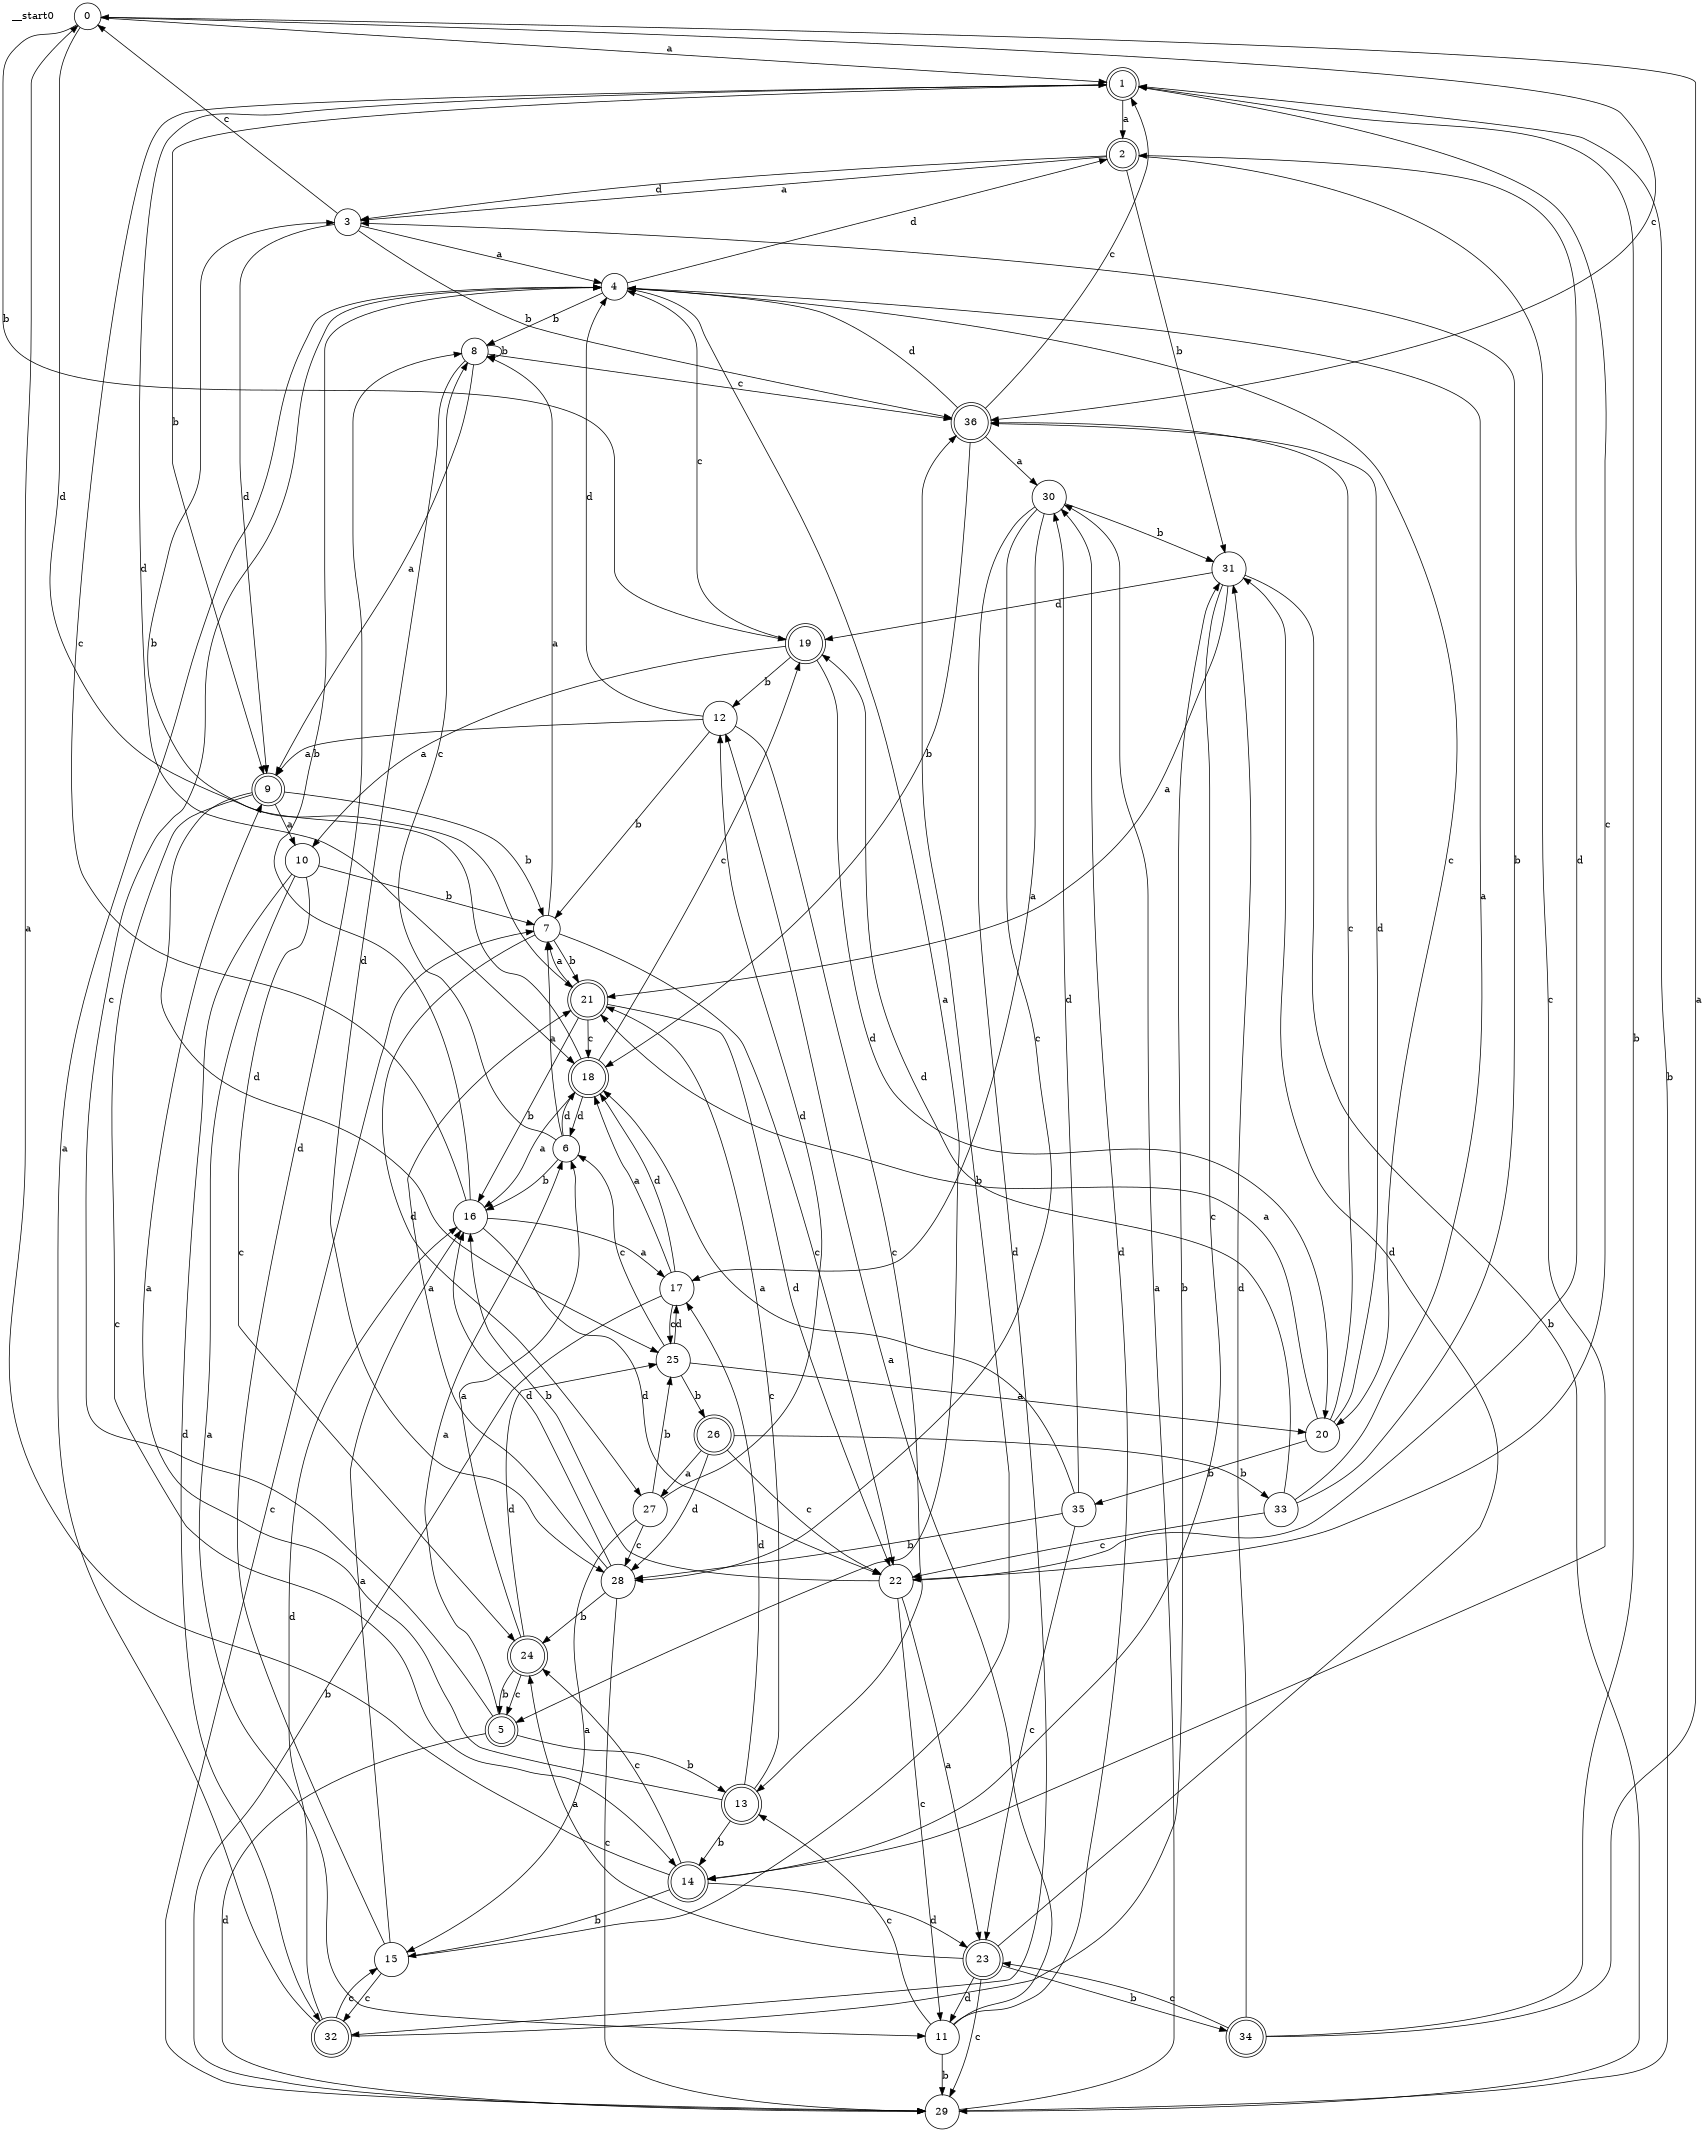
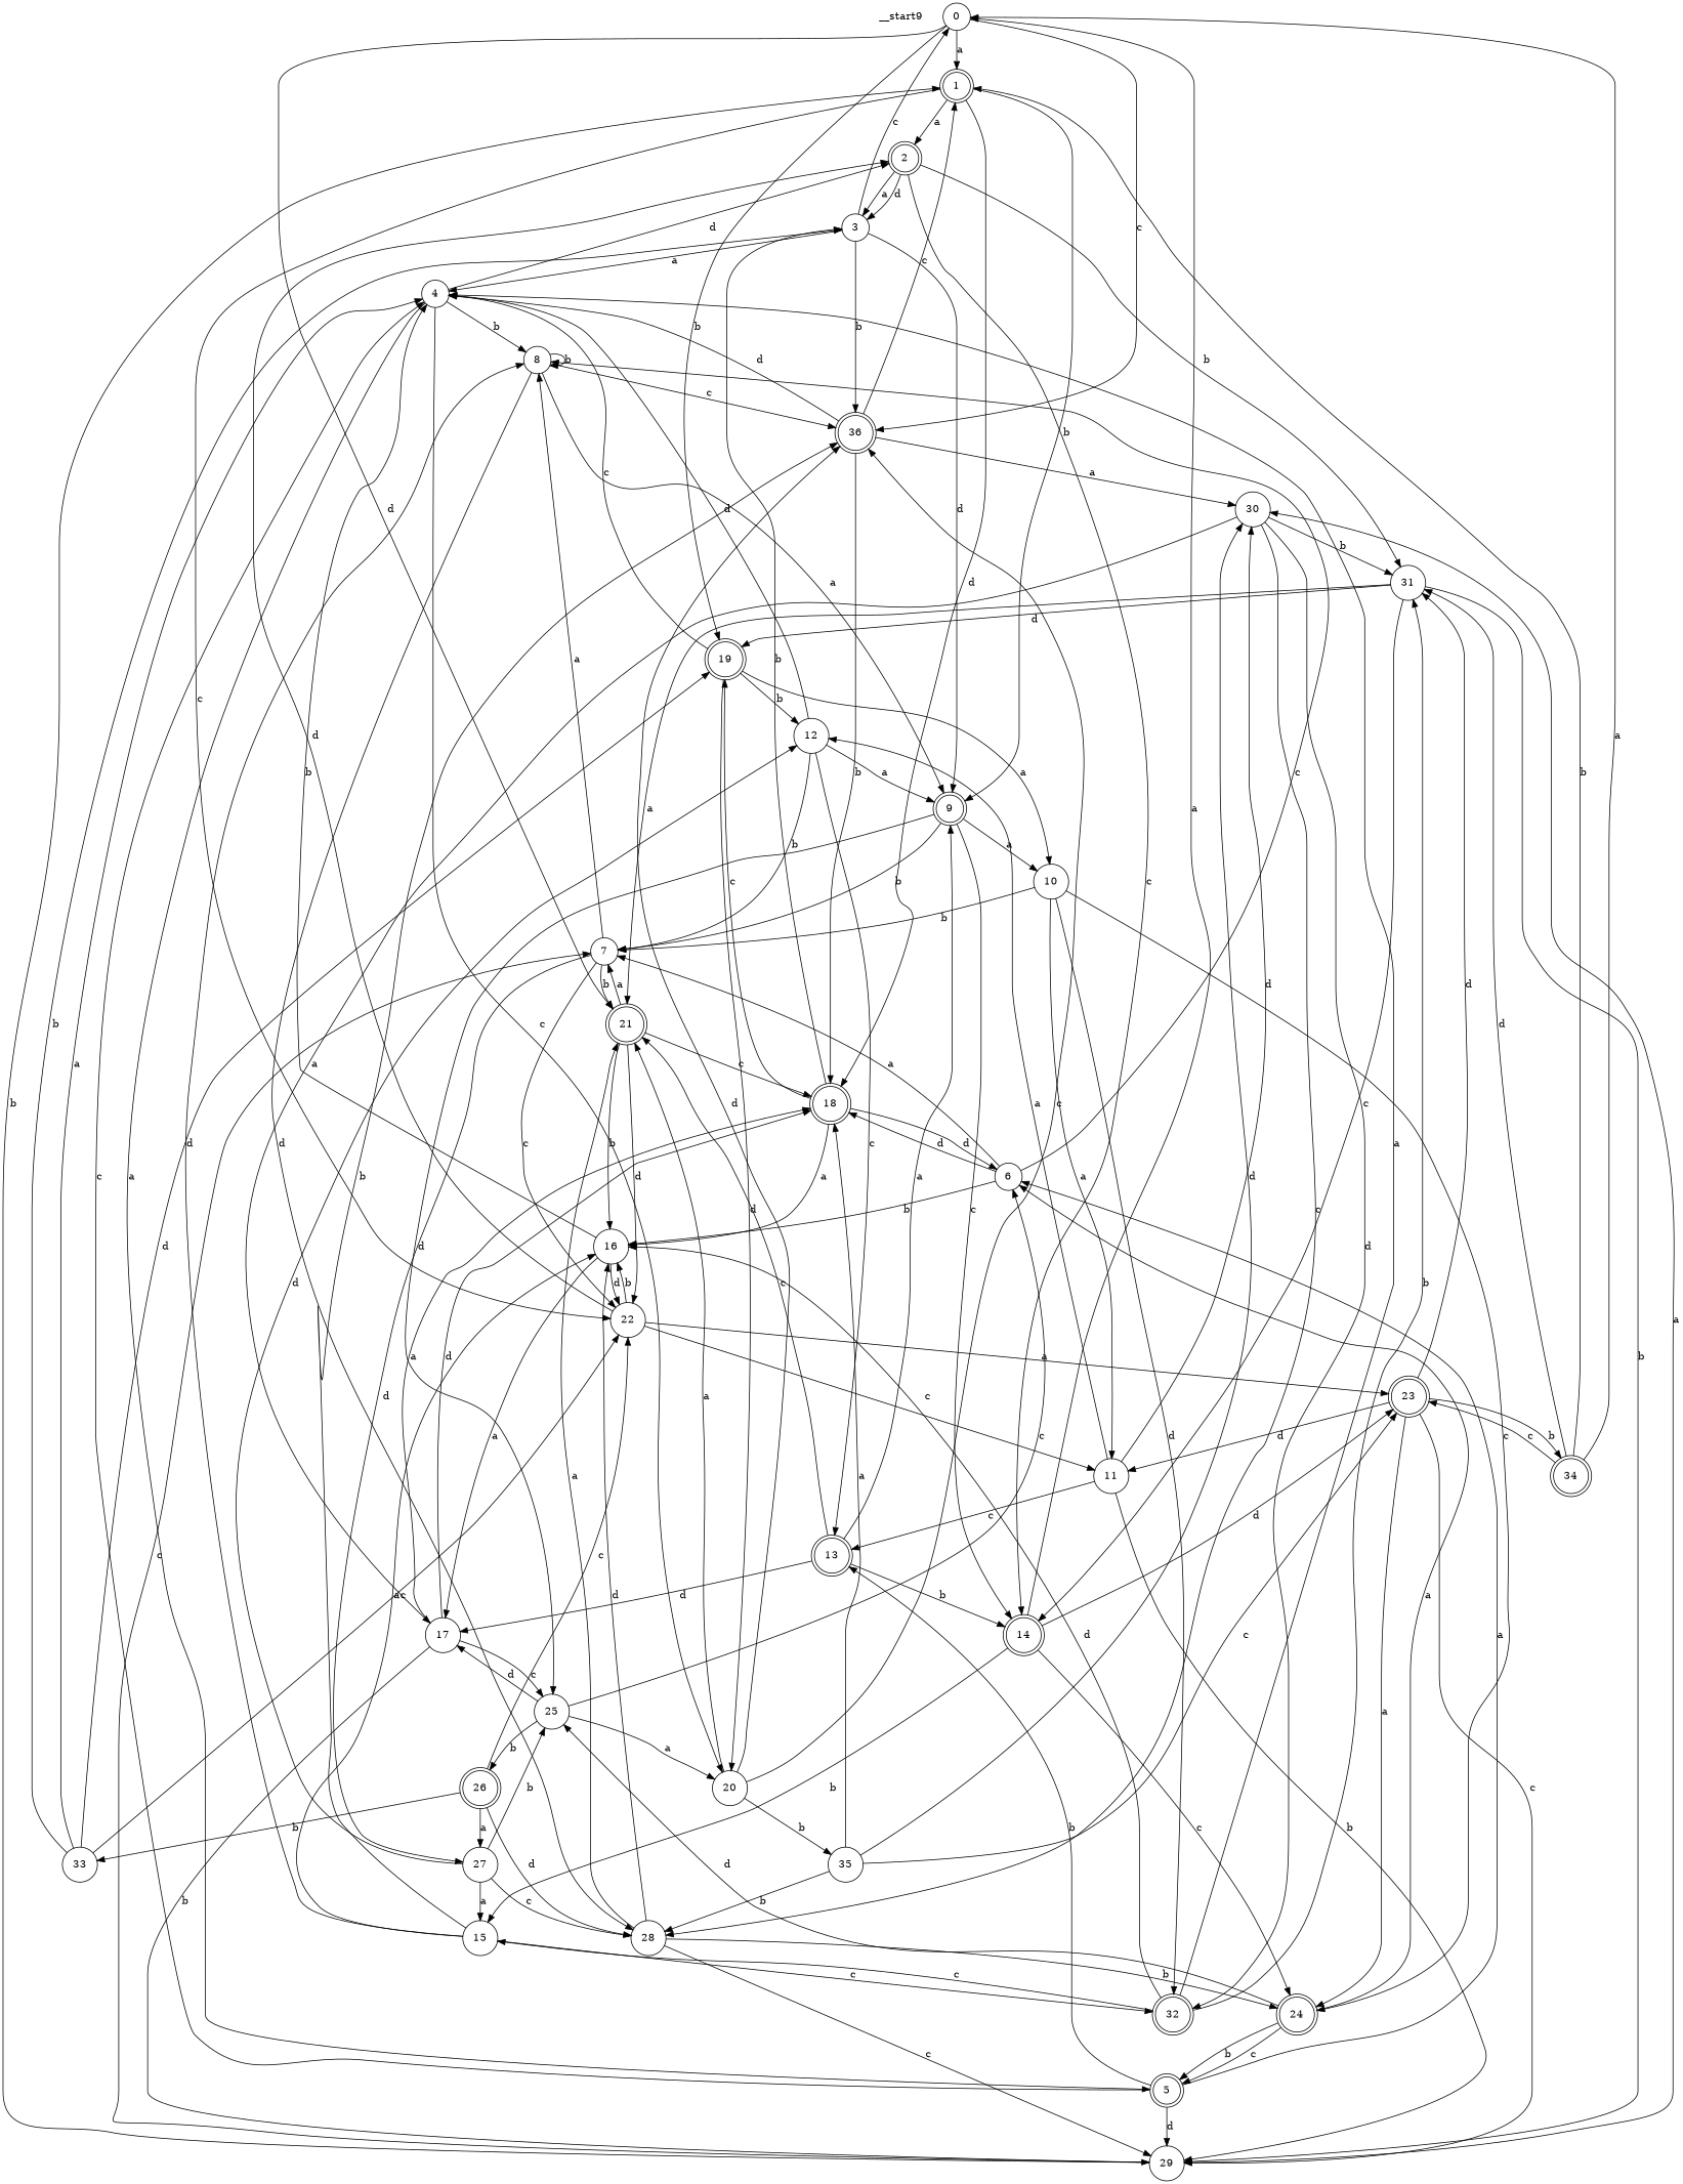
  digraph {
    rankdir=TB
    node [shape=circle color=black fillcolor=white style=filled]
-   __start0 [shape=none color="" fillcolor="" style=""]
+   __start0 [shape=none label=__start9 color="" fillcolor="" style=""]
    n2 [label=0]
    n3 [label=1 shape=doublecircle style="rounded,filled"]
    n4 [label=19 shape=doublecircle style="rounded,filled"]
    n5 [label=21 shape=doublecircle style="rounded,filled"]
    n6 [label=36 shape=doublecircle style="rounded,filled"]
    n7 [label=2 shape=doublecircle style="rounded,filled"]
    n8 [label=9 shape=doublecircle style="rounded,filled"]
    n9 [label=18 shape=doublecircle style="rounded,filled"]
    n10 [label=22]
    n11 [label=4]
    n12 [label=20]
    n13 [label=10]
    n14 [label=12]
    n15 [label=7]
    n16 [label=16]
    n17 [label=30]
    n18 [label=3]
    n19 [label=14 shape=doublecircle style="rounded,filled"]
    n20 [label=31]
    n21 [label=25]
    n22 [label=6]
    n23 [label=11]
    n24 [label=23 shape=doublecircle style="rounded,filled"]
    n25 [label=24 shape=doublecircle style="rounded,filled"]
    n26 [label=15]
    n27 [label=29]
    n28 [label=5 shape=doublecircle style="rounded,filled"]
    n29 [label=8]
    n30 [label=13 shape=doublecircle style="rounded,filled"]
    n31 [label=28]
    n32 [label=35]
    n33 [label=17]
    n34 [label=27]
    n35 [label=32 shape=doublecircle style="rounded,filled"]
    n36 [label=26 shape=doublecircle style="rounded,filled"]
    n37 [label=34 shape=doublecircle style="rounded,filled"]
    n38 [label=33]
    n2 -> n3 [label=a]
    n2 -> n4 [label=b]
    n2 -> n5 [label=d]
    n2 -> n6 [label=c]
    n3 -> n7 [label=a]
    n3 -> n8 [label=b]
    n3 -> n9 [label=d]
    n3 -> n10 [label=c]
    n4 -> n11 [label=c]
    n4 -> n12 [label=d]
    n4 -> n13 [label=a]
    n4 -> n14 [label=b]
    n5 -> n9 [label=c]
    n5 -> n10 [label=d]
    n5 -> n15 [label=a]
    n5 -> n16 [label=b]
    n6 -> n3 [label=c]
    n6 -> n9 [label=b]
    n6 -> n11 [label=d]
    n6 -> n17 [label=a]
    n7 -> n18 [label=a]
    n7 -> n18 [label=d]
    n7 -> n19 [label=c]
    n7 -> n20 [label=b]
    n8 -> n13 [label=a]
    n8 -> n15 [label=b]
    n8 -> n19 [label=c]
    n8 -> n21 [label=d]
    n9 -> n4 [label=c]
    n9 -> n16 [label=a]
    n9 -> n18 [label=b]
    n9 -> n22 [label=d]
    n10 -> n7 [label=d]
    n10 -> n16 [label=b]
    n10 -> n23 [label=c]
    n10 -> n24 [label=a]
    n11 -> n7 [label=d]
    n11 -> n12 [label=c]
    n11 -> n28 [label=a]
    n11 -> n29 [label=b]
    n12 -> n5 [label=a]
    n12 -> n6 [label=c]
    n12 -> n6 [label=d]
    n12 -> n32 [label=b]
    n13 -> n15 [label=b]
    n13 -> n23 [label=a]
    n13 -> n25 [label=c]
    n13 -> n35 [label=d]
    n14 -> n8 [label=a]
    n14 -> n11 [label=d]
    n14 -> n15 [label=b]
    n14 -> n30 [label=c]
    n15 -> n5 [label=b]
    n15 -> n10 [label=c]
    n15 -> n29 [label=a]
    n15 -> n34 [label=d]
-   n16 -> n3 [label=c]
    n16 -> n10 [label=d]
    n16 -> n11 [label=b]
    n16 -> n33 [label=a]
    n17 -> n20 [label=b]
    n17 -> n31 [label=c]
    n17 -> n33 [label=a]
    n17 -> n35 [label=d]
    n18 -> n2 [label=c]
    n18 -> n6 [label=b]
    n18 -> n8 [label=d]
    n18 -> n11 [label=a]
    n19 -> n2 [label=a]
    n19 -> n24 [label=d]
    n19 -> n25 [label=c]
    n19 -> n26 [label=b]
    n20 -> n4 [label=d]
    n20 -> n5 [label=a]
    n20 -> n19 [label=c]
    n20 -> n27 [label=b]
    n21 -> n12 [label=a]
    n21 -> n22 [label=c]
    n21 -> n33 [label=d]
    n21 -> n36 [label=b]
    n22 -> n9 [label=d]
    n22 -> n15 [label=a]
    n22 -> n16 [label=b]
    n22 -> n29 [label=c]
    n23 -> n14 [label=a]
    n23 -> n17 [label=d]
    n23 -> n27 [label=b]
    n23 -> n30 [label=c]
    n24 -> n20 [label=d]
    n24 -> n23 [label=d]
    n24 -> n25 [label=a]
    n24 -> n27 [label=c]
    n24 -> n37 [label=b]
    n25 -> n21 [label=d]
    n25 -> n22 [label=a]
    n25 -> n28 [label=b]
    n25 -> n28 [label=c]
    n26 -> n6 [label=b]
    n26 -> n16 [label=a]
    n26 -> n29 [label=d]
    n26 -> n35 [label=c]
    n27 -> n3 [label=b]
    n27 -> n15 [label=c]
    n27 -> n17 [label=a]
    n28 -> n11 [label=c]
    n28 -> n22 [label=a]
    n28 -> n27 [label=d]
    n28 -> n30 [label=b]
    n29 -> n6 [label=c]
    n29 -> n8 [label=a]
    n29 -> n29 [label=b]
    n29 -> n31 [label=d]
    n30 -> n5 [label=c]
    n30 -> n8 [label=a]
    n30 -> n19 [label=b]
    n30 -> n33 [label=d]
    n31 -> n5 [label=a]
    n31 -> n16 [label=d]
    n31 -> n25 [label=b]
    n31 -> n27 [label=c]
    n32 -> n9 [label=a]
    n32 -> n17 [label=d]
    n32 -> n24 [label=c]
    n32 -> n31 [label=b]
    n33 -> n9 [label=a]
    n33 -> n9 [label=d]
    n33 -> n21 [label=c]
    n33 -> n27 [label=b]
    n34 -> n14 [label=d]
    n34 -> n21 [label=b]
    n34 -> n26 [label=a]
    n34 -> n31 [label=c]
    n35 -> n11 [label=a]
    n35 -> n16 [label=d]
    n35 -> n20 [label=b]
    n35 -> n26 [label=c]
    n36 -> n10 [label=c]
    n36 -> n31 [label=d]
    n36 -> n34 [label=a]
    n36 -> n38 [label=b]
    n37 -> n2 [label=a]
    n37 -> n3 [label=b]
    n37 -> n20 [label=d]
    n37 -> n24 [label=c]
    n38 -> n4 [label=d]
    n38 -> n10 [label=c]
    n38 -> n11 [label=a]
    n38 -> n18 [label=b]
  }
